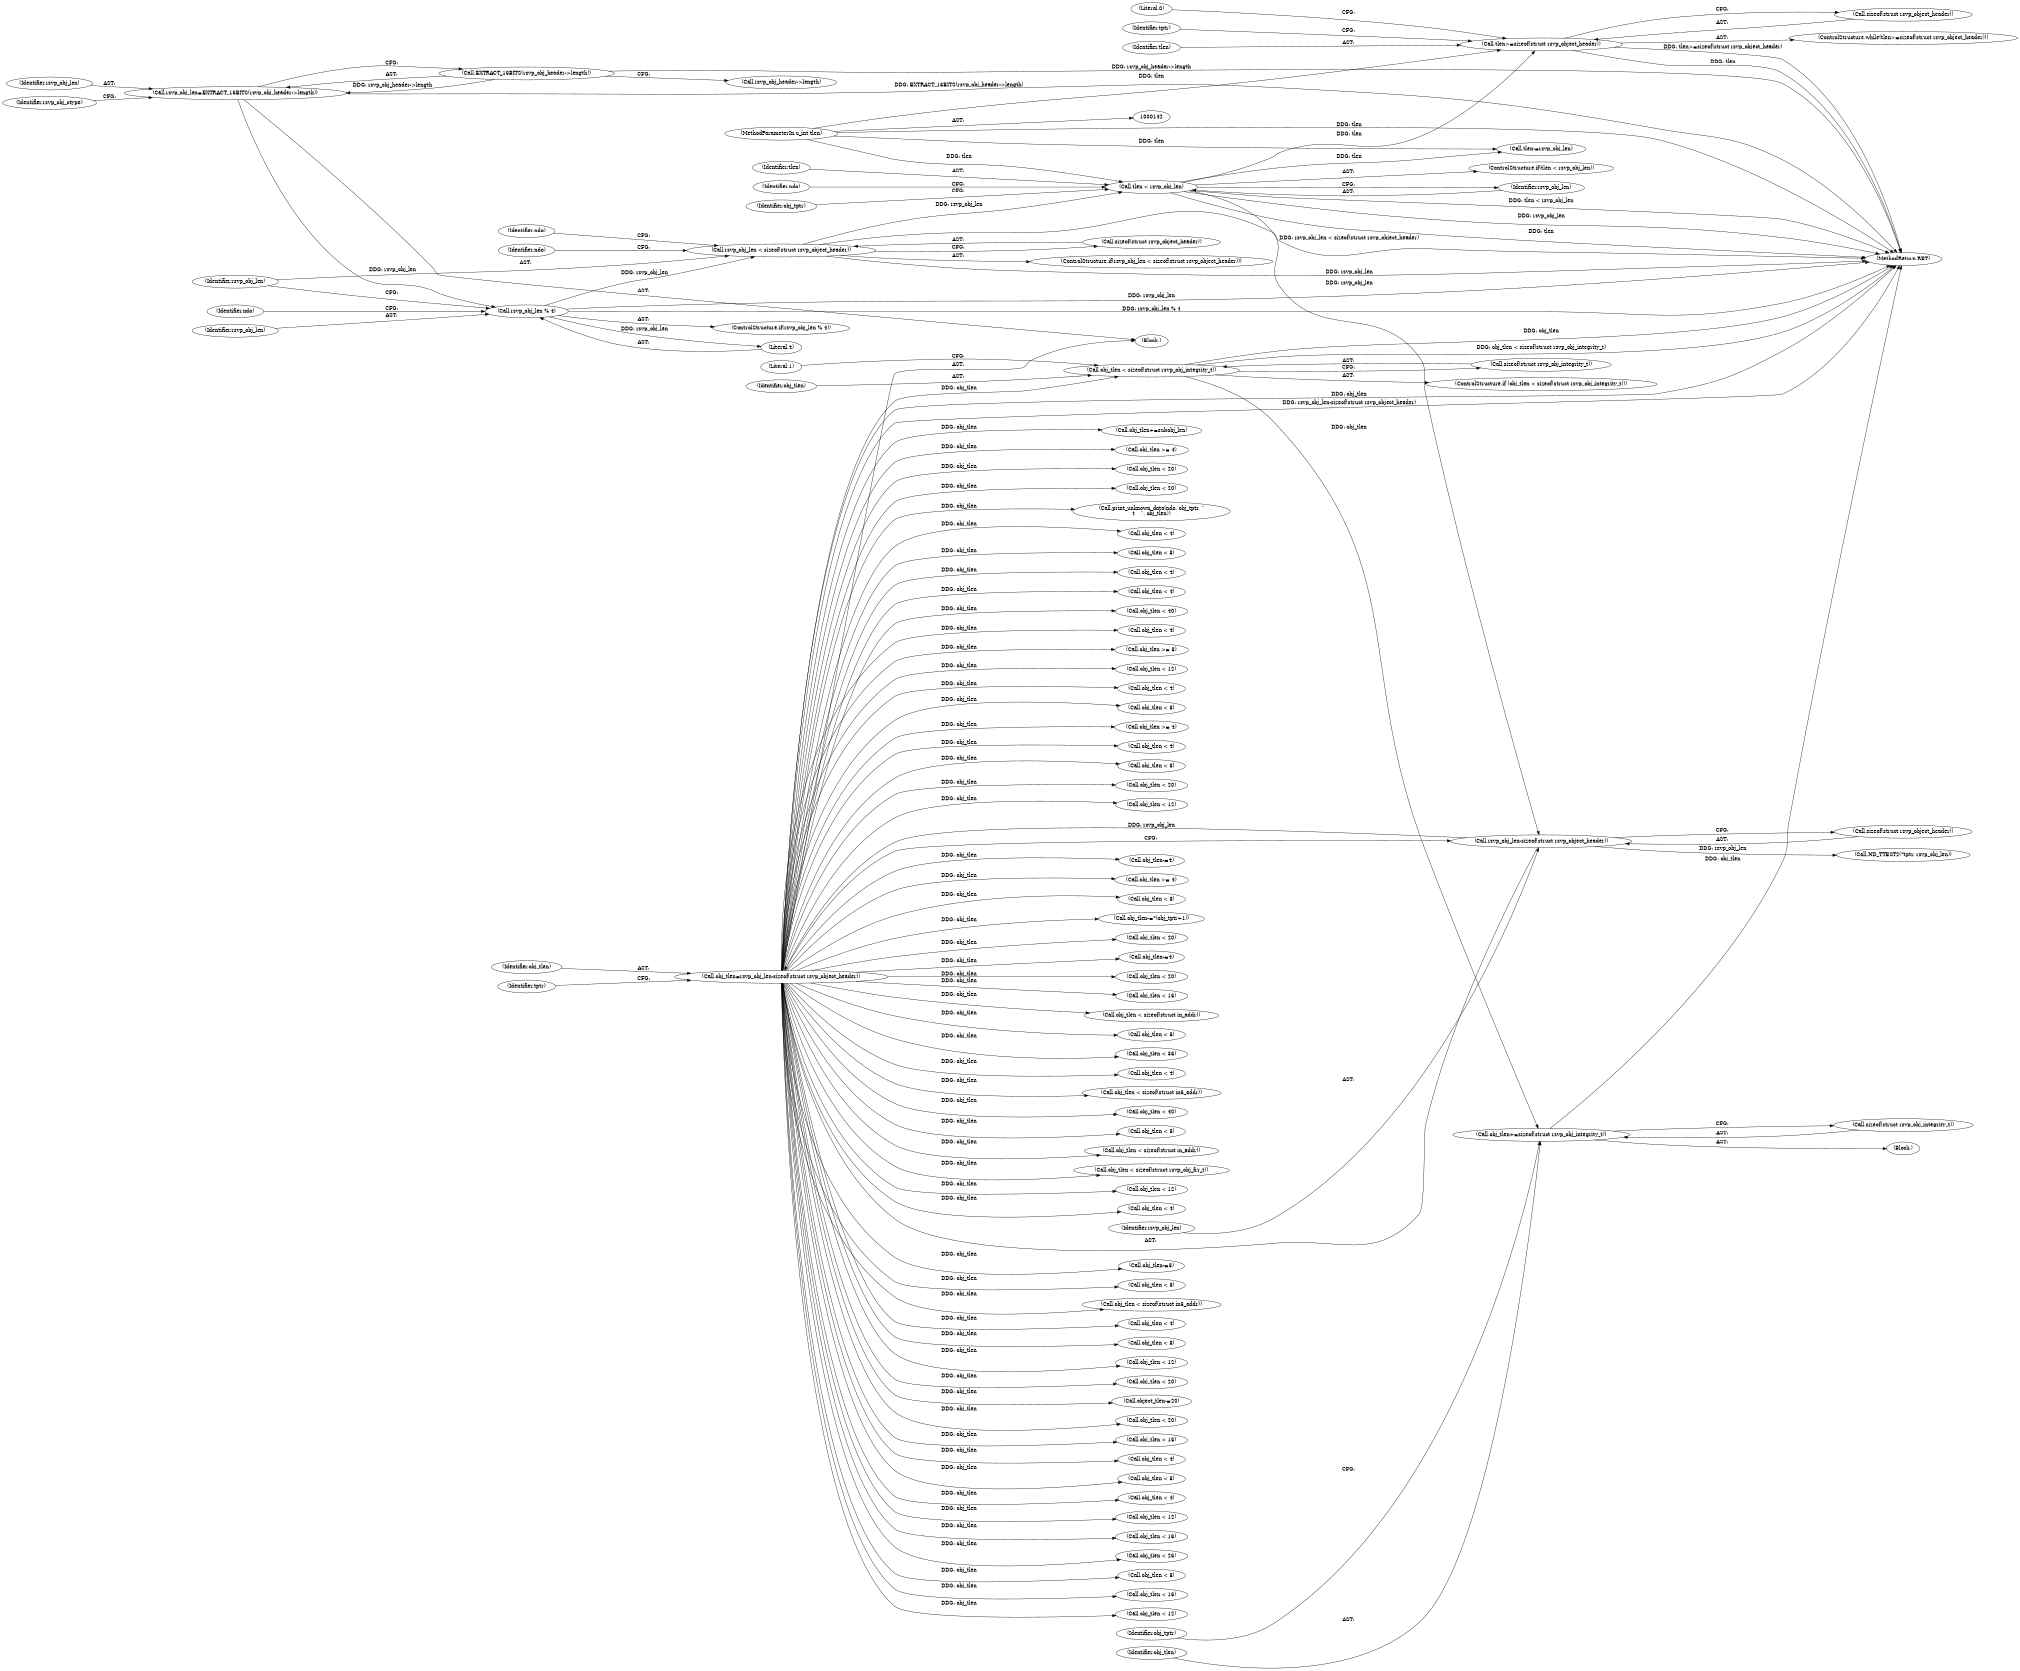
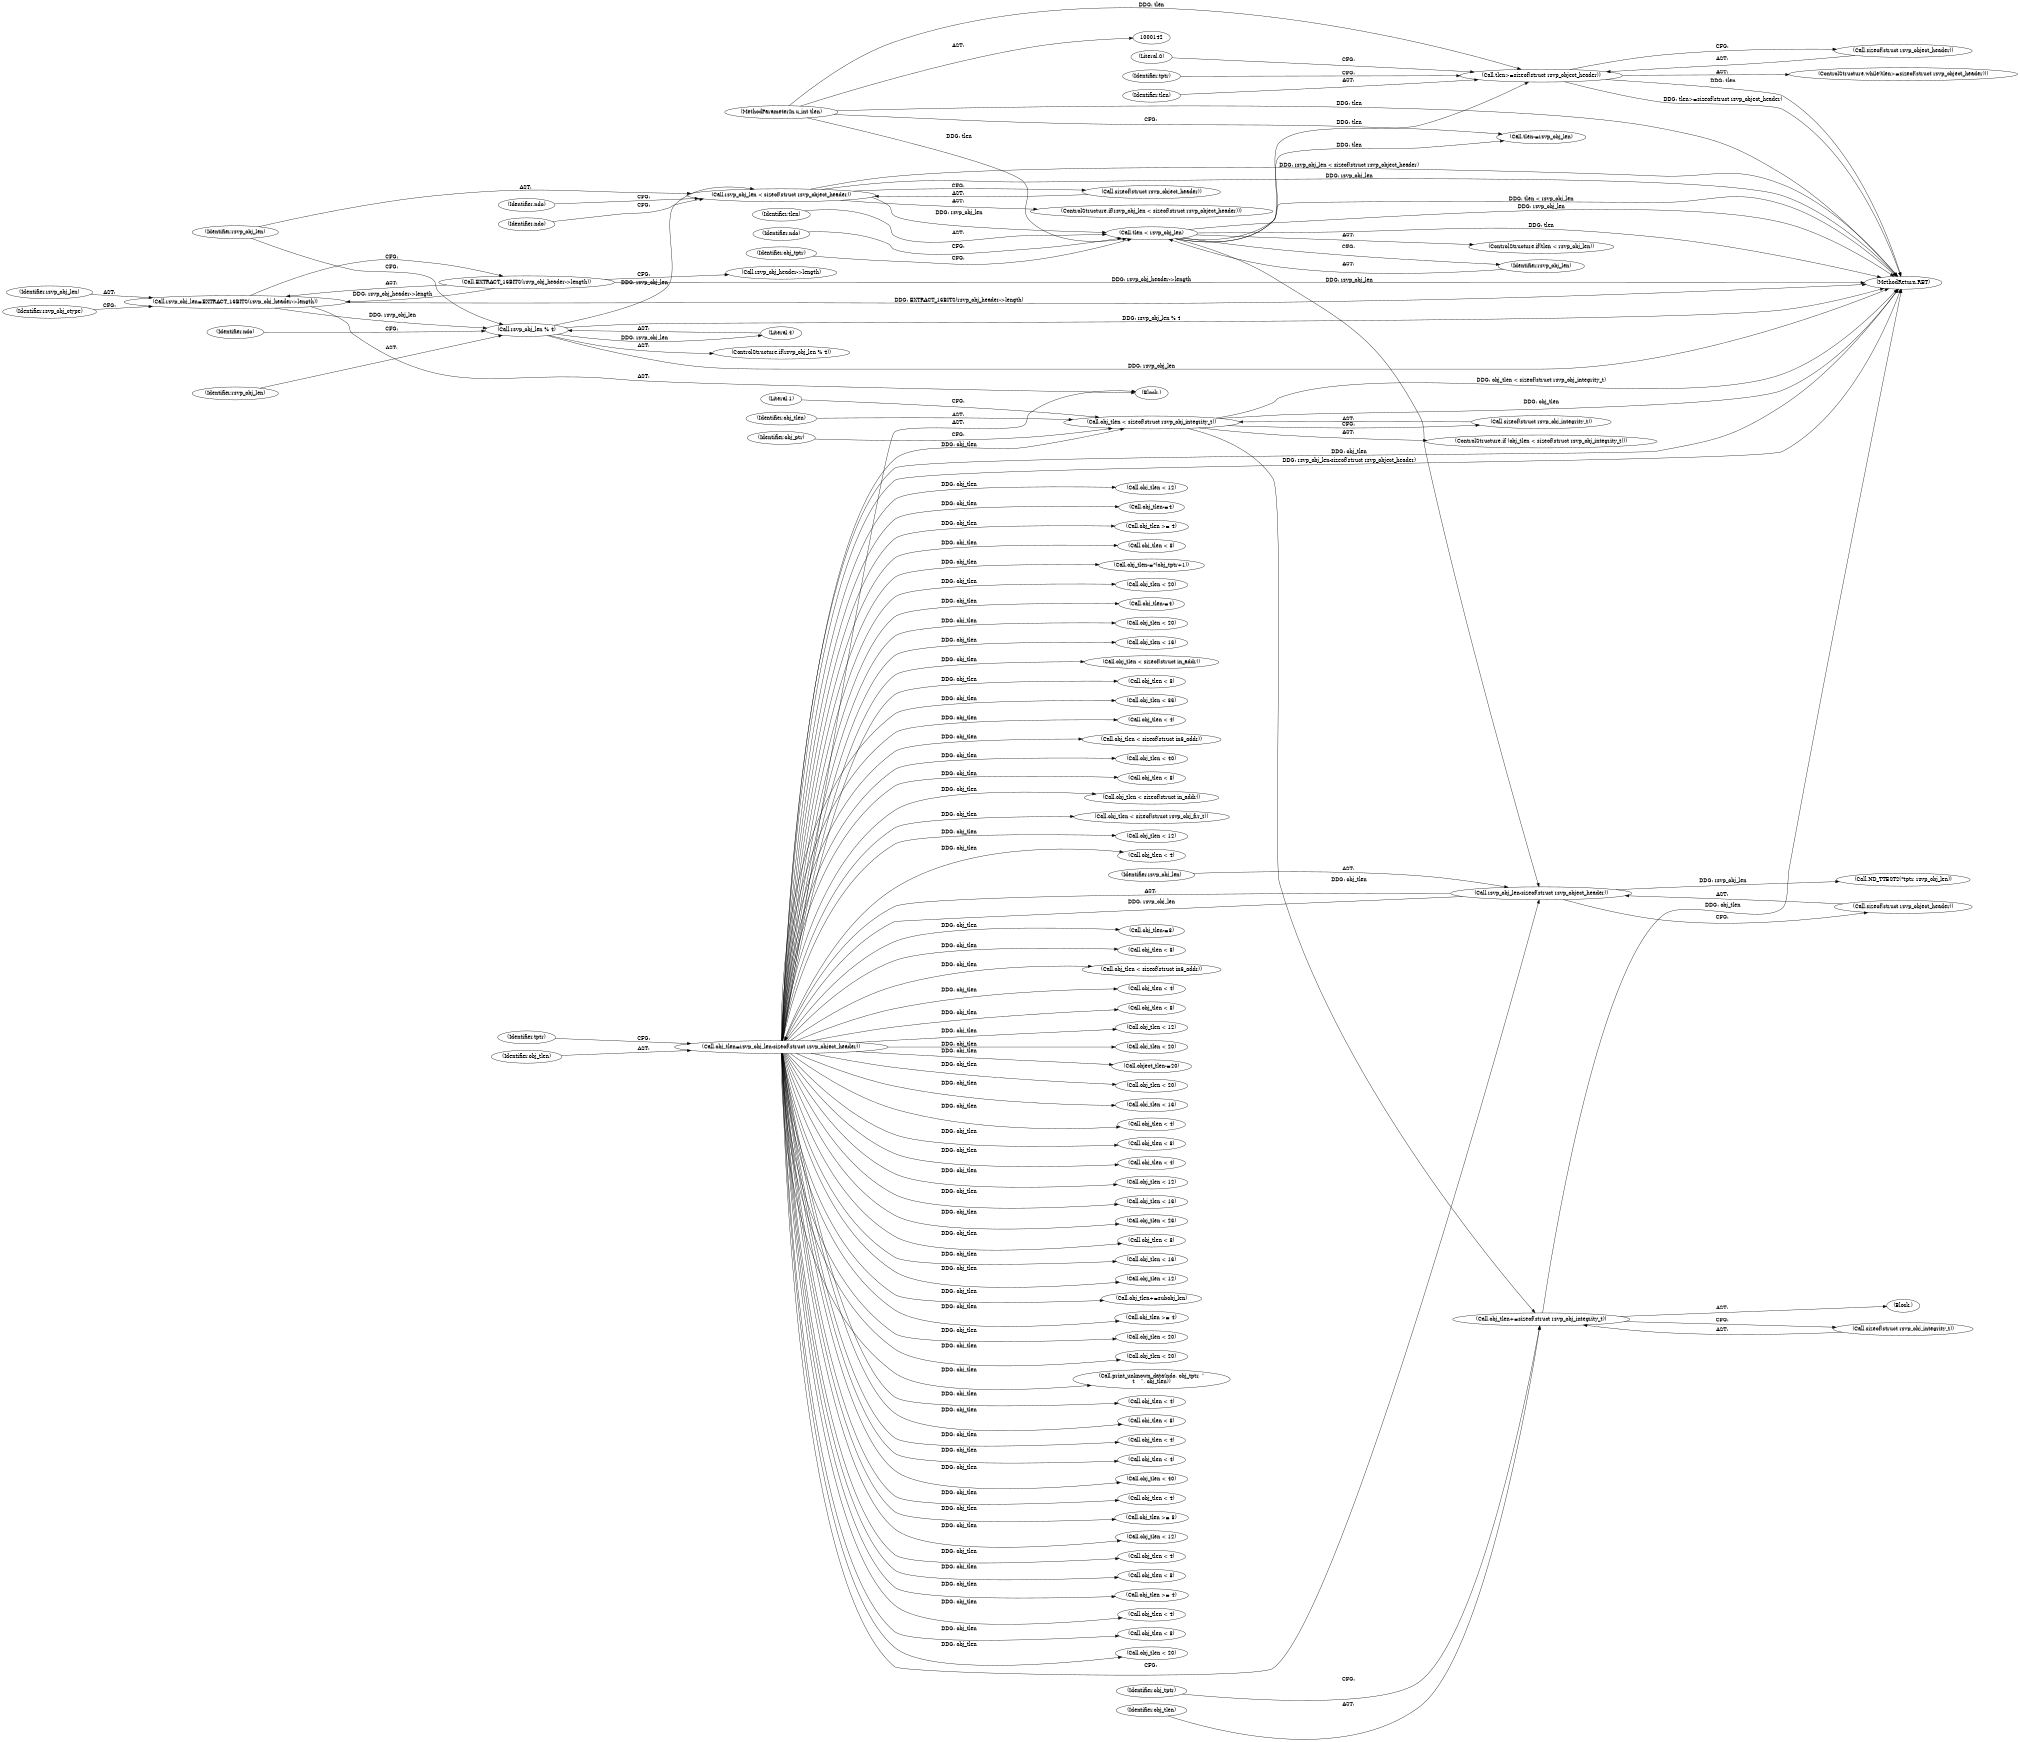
  digraph {
    rankdir=LR
    n1 [label="(Call,obj_tlen+=sizeof(struct rsvp_obj_integrity_t))"]
    n2 [label="(Block,)"]
    n3 [label="(MethodReturn,RET)"]
    n4 [label="(Call,sizeof(struct rsvp_obj_integrity_t))"]
    n5 [label="(Call,obj_tlen < sizeof(struct rsvp_obj_integrity_t))"]
    n6 [label="(ControlStructure,if (obj_tlen < sizeof(struct rsvp_obj_integrity_t)))"]
    n7 [label="(Call,sizeof(struct rsvp_obj_integrity_t))"]
    n8 [label="(Call,obj_tlen=rsvp_obj_len-sizeof(struct rsvp_object_header))"]
    n9 [label="(Call,rsvp_obj_len-sizeof(struct rsvp_object_header))"]
    n10 [label="(Call,obj_tlen-=8)"]
    n11 [label="(Call,obj_tlen < 8)"]
    n12 [label="(Call,obj_tlen < sizeof(struct in6_addr))"]
    n13 [label="(Call,obj_tlen < 4)"]
    n14 [label="(Call,obj_tlen < 8)"]
    n15 [label="(Call,obj_tlen < 12)"]
    n16 [label="(Call,obj_tlen < 20)"]
    n17 [label="(Call,object_tlen-=20)"]
    n18 [label="(Call,obj_tlen < 20)"]
    n19 [label="(Call,obj_tlen < 16)"]
    n20 [label="(Call,obj_tlen < 4)"]
    n21 [label="(Call,obj_tlen < 8)"]
    n22 [label="(Call,obj_tlen < 4)"]
    n23 [label="(Call,obj_tlen < 12)"]
    n24 [label="(Call,obj_tlen < 16)"]
    n25 [label="(Block,)"]
    n26 [label="(Call,obj_tlen < 26)"]
    n27 [label="(Call,obj_tlen < 8)"]
    n28 [label="(Call,obj_tlen < 16)"]
    n29 [label="(Call,obj_tlen < 12)"]
    n30 [label="(Call,obj_tlen+=subobj_len)"]
    n31 [label="(Call,obj_tlen >= 4)"]
    n32 [label="(Call,obj_tlen < 20)"]
    n33 [label="(Call,obj_tlen < 20)"]
    n34 [label="(Call,print_unknown_data(ndo, obj_tptr, \"\n\t    \", obj_tlen))"]
    n35 [label="(Call,obj_tlen < 4)"]
    n36 [label="(Call,obj_tlen < 8)"]
    n37 [label="(Call,obj_tlen < 4)"]
    n38 [label="(Call,obj_tlen < 4)"]
    n39 [label="(Call,obj_tlen < 40)"]
    n40 [label="(Call,obj_tlen < 4)"]
    n41 [label="(Call,obj_tlen >= 8)"]
    n42 [label="(Call,obj_tlen < 12)"]
    n43 [label="(Call,obj_tlen < 4)"]
    n44 [label="(Call,obj_tlen < 8)"]
    n45 [label="(Call,obj_tlen >= 4)"]
    n46 [label="(Call,obj_tlen < 4)"]
    n47 [label="(Call,obj_tlen < 8)"]
    n48 [label="(Call,obj_tlen < 20)"]
    n49 [label="(Call,obj_tlen < 12)"]
    n50 [label="(Call,obj_tlen-=4)"]
    n51 [label="(Call,obj_tlen >= 4)"]
    n52 [label="(Call,obj_tlen < 8)"]
    n53 [label="(Call,obj_tlen-=*(obj_tptr+1))"]
    n54 [label="(Call,obj_tlen < 20)"]
    n55 [label="(Call,obj_tlen-=4)"]
    n56 [label="(Call,obj_tlen < 20)"]
    n57 [label="(Call,obj_tlen < 16)"]
    n58 [label="(Call,obj_tlen < sizeof(struct in_addr))"]
    n59 [label="(Call,obj_tlen < 8)"]
    n60 [label="(Call,obj_tlen < 36)"]
    n61 [label="(Call,obj_tlen < 4)"]
    n62 [label="(Call,obj_tlen < sizeof(struct in6_addr))"]
    n63 [label="(Call,obj_tlen < 40)"]
    n64 [label="(Call,obj_tlen < 8)"]
    n65 [label="(Call,obj_tlen < sizeof(struct in_addr))"]
    n66 [label="(Call,obj_tlen < sizeof(struct rsvp_obj_frr_t))"]
    n67 [label="(Call,obj_tlen < 12)"]
    n68 [label="(Call,obj_tlen < 4)"]
    n69 [label="(Call,ND_TTEST2(*tptr, rsvp_obj_len))"]
    n70 [label="(Call,sizeof(struct rsvp_object_header))"]
    n71 [label="(Call,tlen < rsvp_obj_len)"]
    n72 [label="(ControlStructure,if(tlen < rsvp_obj_len))"]
    n73 [label="(Call,tlen-=rsvp_obj_len)"]
    n74 [label="(Identifier,rsvp_obj_len)"]
    n75 [label="(Call,tlen>=sizeof(struct rsvp_object_header))"]
    n76 [label="(Call,sizeof(struct rsvp_object_header))"]
    n77 [label="(ControlStructure,while(tlen>=sizeof(struct rsvp_object_header)))"]
    n78 [label="(MethodParameterIn,u_int tlen)"]
    1000142
    n80 [label="(Call,rsvp_obj_len < sizeof(struct rsvp_object_header))"]
    n81 [label="(ControlStructure,if(rsvp_obj_len < sizeof(struct rsvp_object_header)))"]
    n82 [label="(Call,sizeof(struct rsvp_object_header))"]
    n83 [label="(Call,rsvp_obj_len % 4)"]
    n84 [label="(Literal,4)"]
    n85 [label="(ControlStructure,if(rsvp_obj_len % 4))"]
    n86 [label="(Call,rsvp_obj_len=EXTRACT_16BITS(rsvp_obj_header->length))"]
    n87 [label="(Call,EXTRACT_16BITS(rsvp_obj_header->length))"]
    n88 [label="(Call,rsvp_obj_header->length)"]
    n89 [label="(Literal,1)"]
    n90 [label="(Identifier,obj_tlen)"]
    n91 [label="(Identifier,obj_tptr)"]
    n92 [label="(Identifier,ndo)"]
    n93 [label="(Identifier,obj_tlen)"]
    n94 [label="(Identifier,obj_tptr)"]
    n95 [label="(Identifier,tptr)"]
    n96 [label="(Literal,0)"]
    n97 [label="(Identifier,tlen)"]
    n98 [label="(Identifier,rsvp_obj_len)"]
    n99 [label="(Identifier,rsvp_obj_len)"]
    n100 [label="(Identifier,rsvp_obj_ctype)"]
    n101 [label="(Identifier,rsvp_obj_len)"]
    n102 [label="(Identifier,ndo)"]
    n103 [label="(Identifier,tptr)"]
    n104 [label="(Identifier,tlen)"]
    n105 [label="(Identifier,ndo)"]
    n106 [label="(Identifier,ndo)"]
    n107 [label="(Identifier,obj_tlen)"]
    n108 [label="(Identifier,rsvp_obj_len)"]
+   n109 [label="(Identifier,obj_ptr)"]
    n1 -> n2 [label="AST: "]
    n1 -> n3 [label="DDG: obj_tlen"]
    n1 -> n4 [label="CFG: "]
    n4 -> n1 [label="AST: "]
    n5 -> n1 [label="DDG: obj_tlen"]
    n5 -> n3 [label="DDG: obj_tlen < sizeof(struct rsvp_obj_integrity_t)"]
    n5 -> n3 [label="DDG: obj_tlen"]
    n5 -> n6 [label="AST: "]
    n5 -> n7 [label="CFG: "]
    n7 -> n5 [label="AST: "]
    n8 -> n3 [label="DDG: obj_tlen"]
    n8 -> n3 [label="DDG: rsvp_obj_len-sizeof(struct rsvp_object_header)"]
    n8 -> n5 [label="DDG: obj_tlen"]
    n8 -> n9 [label="CFG: "]
    n8 -> n10 [label="DDG: obj_tlen"]
    n8 -> n11 [label="DDG: obj_tlen"]
    n8 -> n12 [label="DDG: obj_tlen"]
    n8 -> n13 [label="DDG: obj_tlen"]
    n8 -> n14 [label="DDG: obj_tlen"]
    n8 -> n15 [label="DDG: obj_tlen"]
    n8 -> n16 [label="DDG: obj_tlen"]
    n8 -> n17 [label="DDG: obj_tlen"]
    n8 -> n18 [label="DDG: obj_tlen"]
    n8 -> n19 [label="DDG: obj_tlen"]
    n8 -> n20 [label="DDG: obj_tlen"]
    n8 -> n21 [label="DDG: obj_tlen"]
    n8 -> n22 [label="DDG: obj_tlen"]
    n8 -> n23 [label="DDG: obj_tlen"]
    n8 -> n24 [label="DDG: obj_tlen"]
    n8 -> n25 [label="AST: "]
    n8 -> n26 [label="DDG: obj_tlen"]
    n8 -> n27 [label="DDG: obj_tlen"]
    n8 -> n28 [label="DDG: obj_tlen"]
    n8 -> n29 [label="DDG: obj_tlen"]
    n8 -> n30 [label="DDG: obj_tlen"]
    n8 -> n31 [label="DDG: obj_tlen"]
    n8 -> n32 [label="DDG: obj_tlen"]
    n8 -> n33 [label="DDG: obj_tlen"]
    n8 -> n34 [label="DDG: obj_tlen"]
    n8 -> n35 [label="DDG: obj_tlen"]
    n8 -> n36 [label="DDG: obj_tlen"]
    n8 -> n37 [label="DDG: obj_tlen"]
    n8 -> n38 [label="DDG: obj_tlen"]
    n8 -> n39 [label="DDG: obj_tlen"]
    n8 -> n40 [label="DDG: obj_tlen"]
    n8 -> n41 [label="DDG: obj_tlen"]
    n8 -> n42 [label="DDG: obj_tlen"]
    n8 -> n43 [label="DDG: obj_tlen"]
    n8 -> n44 [label="DDG: obj_tlen"]
    n8 -> n45 [label="DDG: obj_tlen"]
    n8 -> n46 [label="DDG: obj_tlen"]
    n8 -> n47 [label="DDG: obj_tlen"]
    n8 -> n48 [label="DDG: obj_tlen"]
    n8 -> n49 [label="DDG: obj_tlen"]
    n8 -> n50 [label="DDG: obj_tlen"]
    n8 -> n51 [label="DDG: obj_tlen"]
    n8 -> n52 [label="DDG: obj_tlen"]
    n8 -> n53 [label="DDG: obj_tlen"]
    n8 -> n54 [label="DDG: obj_tlen"]
    n8 -> n55 [label="DDG: obj_tlen"]
    n8 -> n56 [label="DDG: obj_tlen"]
    n8 -> n57 [label="DDG: obj_tlen"]
    n8 -> n58 [label="DDG: obj_tlen"]
    n8 -> n59 [label="DDG: obj_tlen"]
    n8 -> n60 [label="DDG: obj_tlen"]
    n8 -> n61 [label="DDG: obj_tlen"]
    n8 -> n62 [label="DDG: obj_tlen"]
    n8 -> n63 [label="DDG: obj_tlen"]
    n8 -> n64 [label="DDG: obj_tlen"]
    n8 -> n65 [label="DDG: obj_tlen"]
    n8 -> n66 [label="DDG: obj_tlen"]
    n8 -> n67 [label="DDG: obj_tlen"]
    n8 -> n68 [label="DDG: obj_tlen"]
    n9 -> n8 [label="AST: "]
    n9 -> n8 [label="DDG: rsvp_obj_len"]
    n9 -> n69 [label="DDG: rsvp_obj_len"]
    n9 -> n70 [label="CFG: "]
    n70 -> n9 [label="AST: "]
    n71 -> n3 [label="DDG: tlen < rsvp_obj_len"]
    n71 -> n3 [label="DDG: rsvp_obj_len"]
    n71 -> n3 [label="DDG: tlen"]
    n71 -> n9 [label="DDG: rsvp_obj_len"]
    n71 -> n72 [label="AST: "]
    n71 -> n73 [label="DDG: tlen"]
    n71 -> n74 [label="CFG: "]
    n71 -> n75 [label="DDG: tlen"]
    n74 -> n71 [label="AST: "]
    n75 -> n3 [label="DDG: tlen"]
    n75 -> n3 [label="DDG: tlen>=sizeof(struct rsvp_object_header)"]
    n75 -> n76 [label="CFG: "]
    n75 -> n77 [label="AST: "]
    n76 -> n75 [label="AST: "]
    n78 -> n3 [label="DDG: tlen"]
    n78 -> n71 [label="DDG: tlen"]
-   n78 -> n73 [label="DDG: tlen"]
+   n78 -> n73 [label="CFG: "]
    n78 -> n75 [label="DDG: tlen"]
    n78 -> 1000142 [label="AST: "]
    n80 -> n3 [label="DDG: rsvp_obj_len"]
    n80 -> n3 [label="DDG: rsvp_obj_len < sizeof(struct rsvp_object_header)"]
    n80 -> n71 [label="DDG: rsvp_obj_len"]
    n80 -> n81 [label="AST: "]
    n80 -> n82 [label="CFG: "]
    n82 -> n80 [label="AST: "]
    n83 -> n3 [label="DDG: rsvp_obj_len % 4"]
    n83 -> n3 [label="DDG: rsvp_obj_len"]
    n83 -> n80 [label="DDG: rsvp_obj_len"]
    n83 -> n84 [label="DDG: rsvp_obj_len"]
    n83 -> n85 [label="AST: "]
    n84 -> n83 [label="AST: "]
    n86 -> n3 [label="DDG: EXTRACT_16BITS(rsvp_obj_header->length)"]
    n86 -> n25 [label="AST: "]
    n86 -> n83 [label="DDG: rsvp_obj_len"]
    n86 -> n87 [label="CFG: "]
    n87 -> n3 [label="DDG: rsvp_obj_header->length"]
    n87 -> n86 [label="AST: "]
    n87 -> n86 [label="DDG: rsvp_obj_header->length"]
    n87 -> n88 [label="CFG: "]
    n89 -> n5 [label="CFG: "]
    n90 -> n5 [label="AST: "]
    n91 -> n71 [label="CFG: "]
    n92 -> n80 [label="CFG: "]
    n93 -> n8 [label="AST: "]
    n94 -> n1 [label="CFG: "]
    n95 -> n8 [label="CFG: "]
    n96 -> n75 [label="CFG: "]
    n97 -> n71 [label="AST: "]
    n98 -> n86 [label="AST: "]
    n99 -> n83 [label="AST: "]
    n100 -> n86 [label="CFG: "]
    n101 -> n80 [label="AST: "]
    n101 -> n83 [label="CFG: "]
    n102 -> n83 [label="CFG: "]
    n103 -> n75 [label="CFG: "]
    n104 -> n75 [label="AST: "]
    n105 -> n71 [label="CFG: "]
    n106 -> n80 [label="CFG: "]
    n107 -> n1 [label="AST: "]
    n108 -> n9 [label="AST: "]
+   n109 -> n5 [label="CFG: "]
  }
